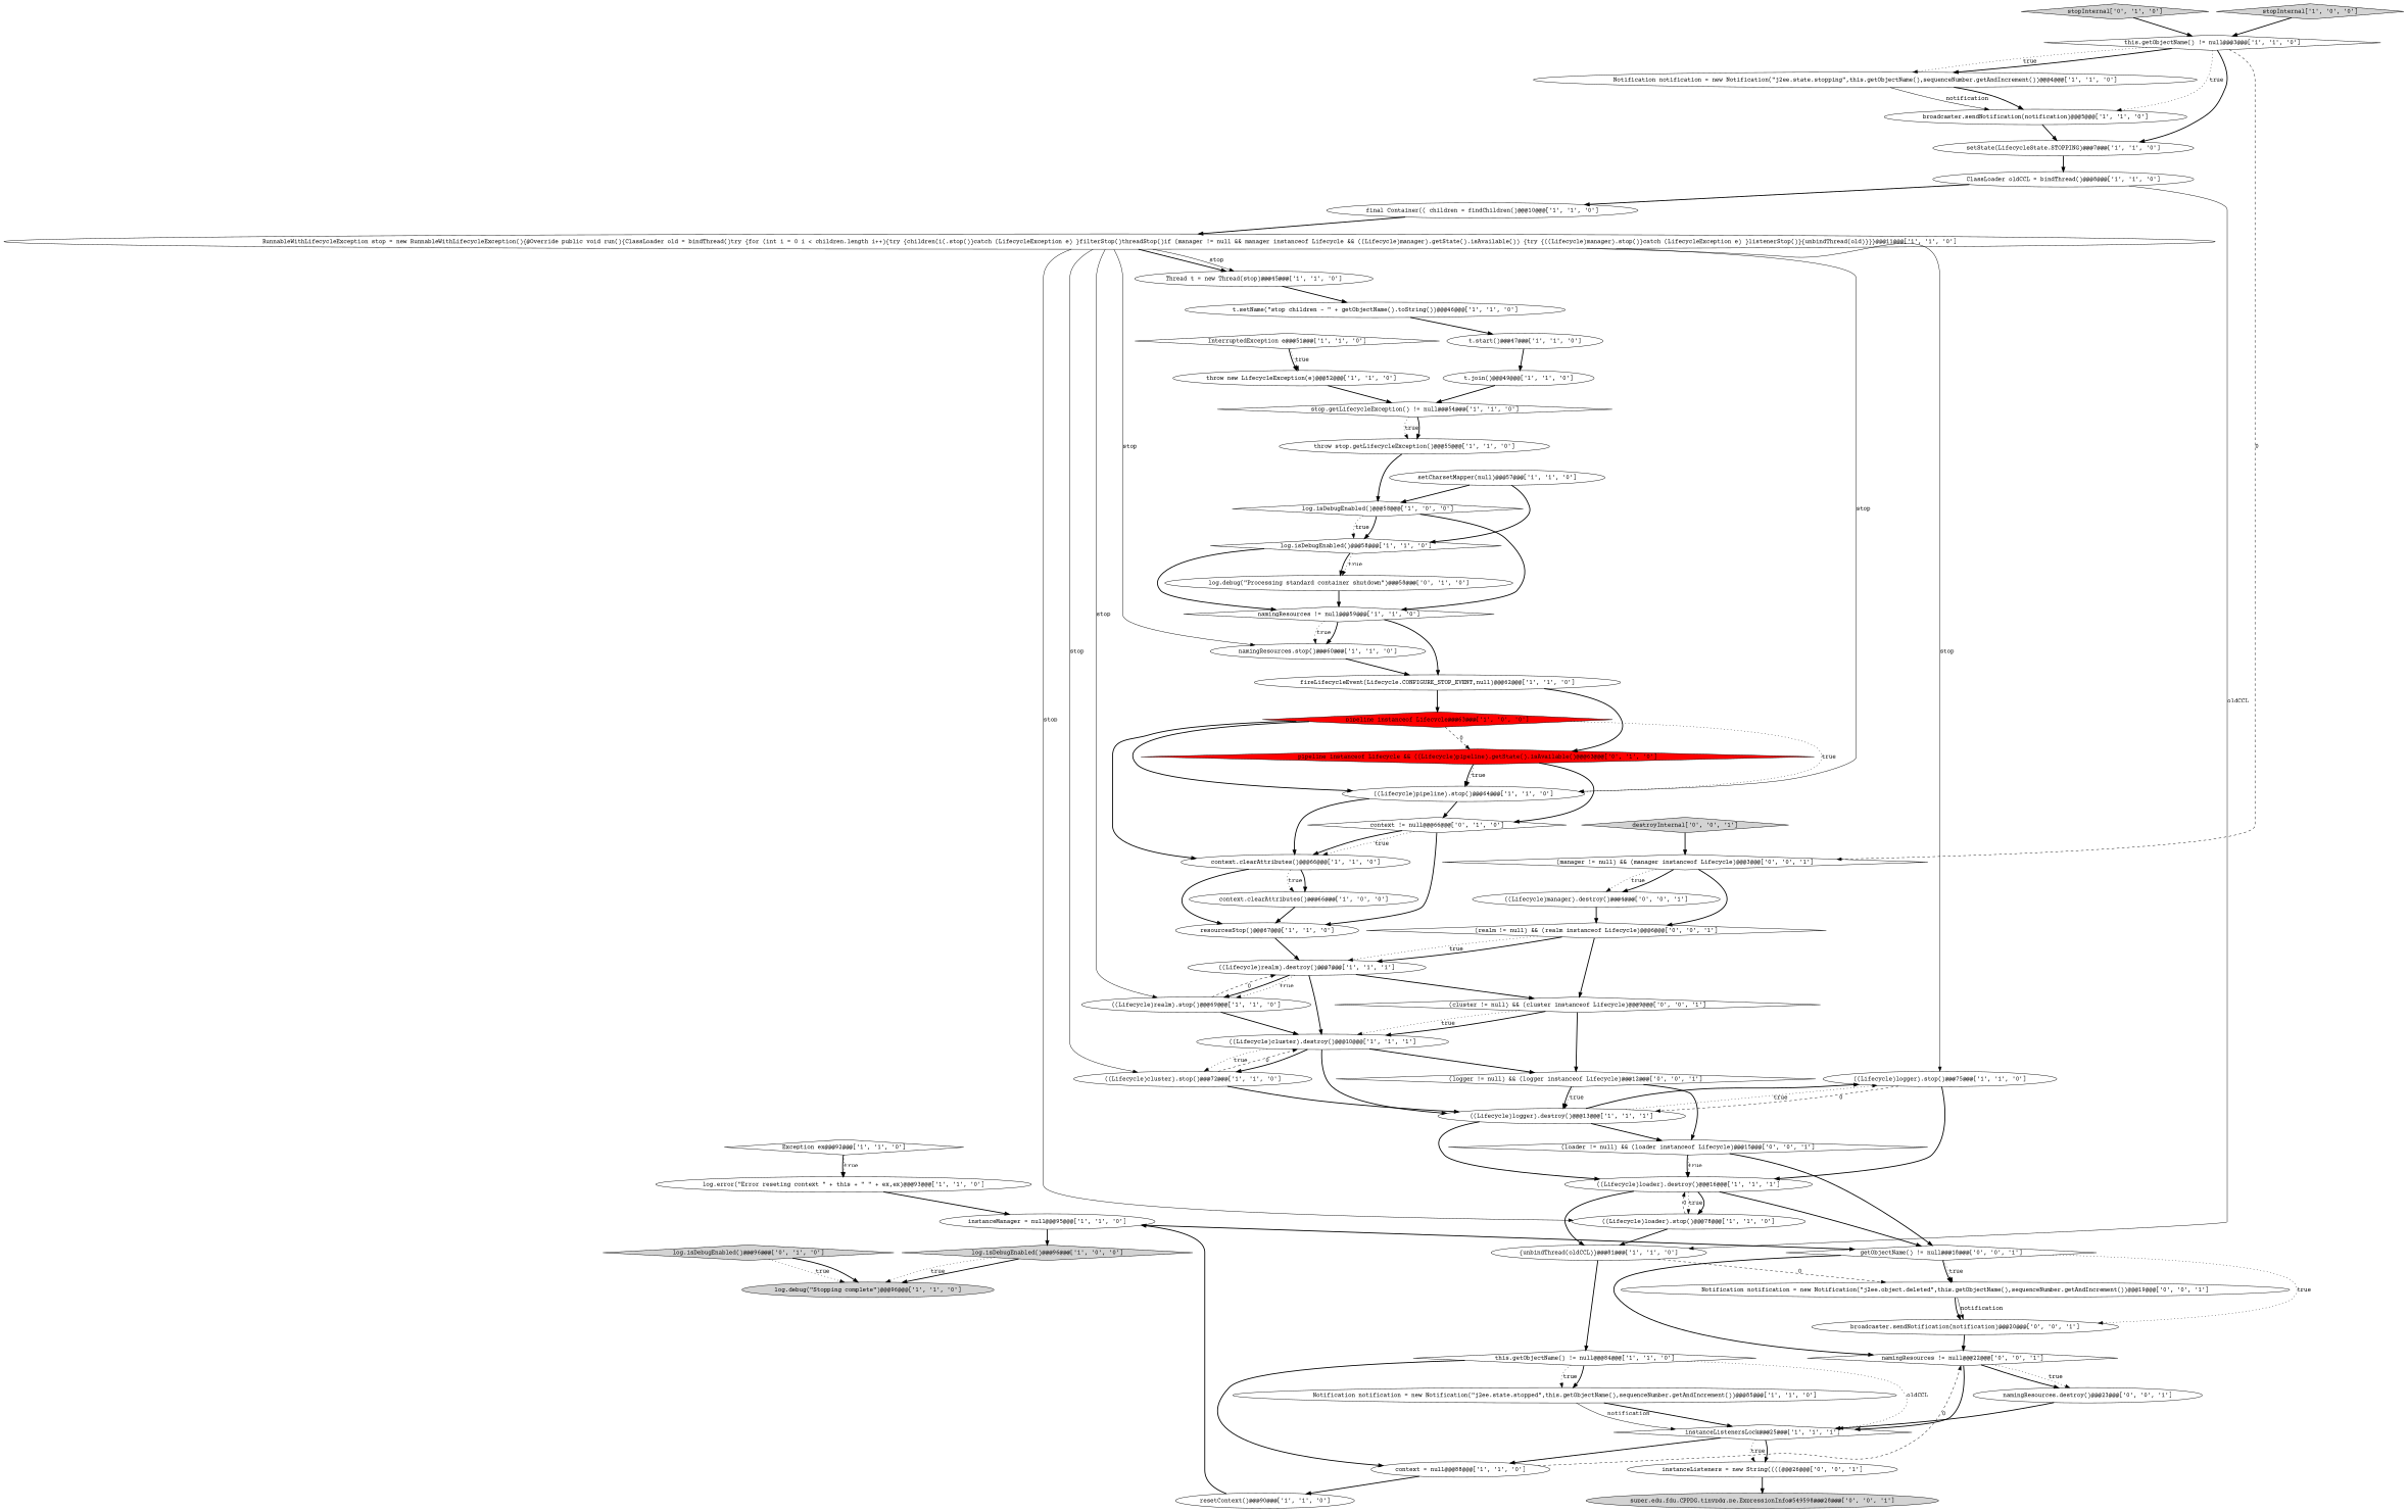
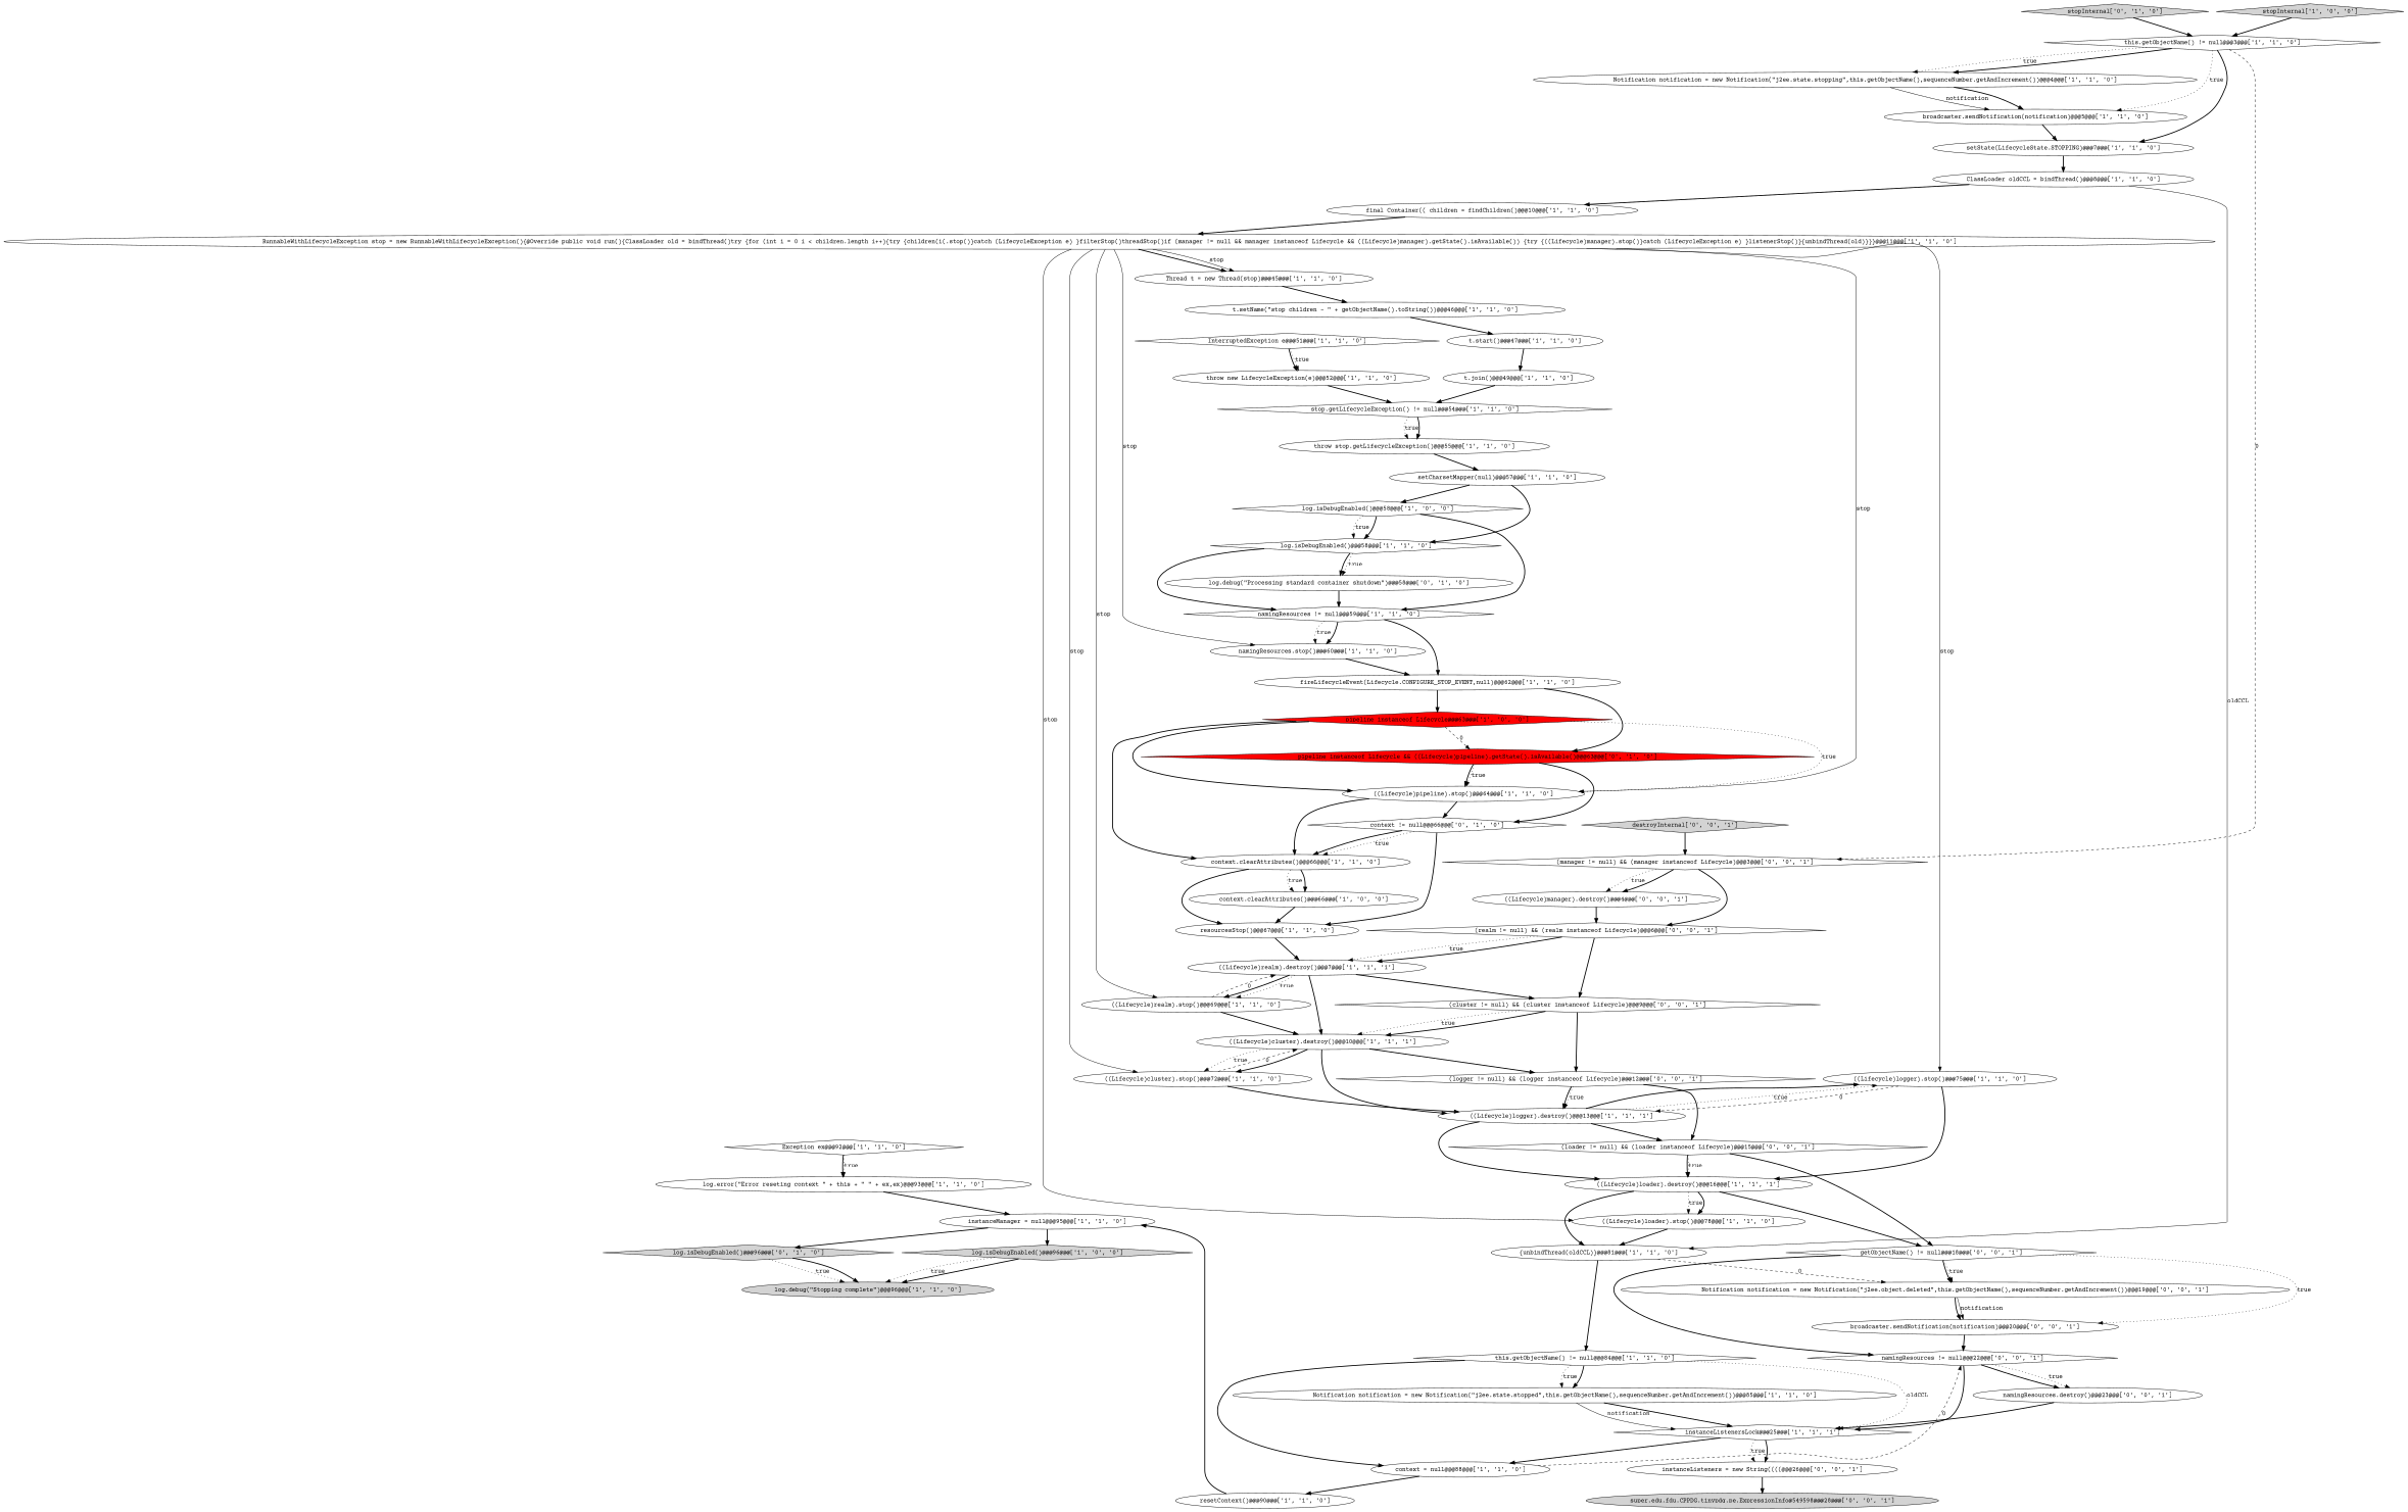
  digraph {
    fontname="Courier Prime"
    node [fillcolor=white fontname="Courier Prime" shape=ellipse style=filled]
    edge [fontname="Courier Prime" style=bold]
    n1 [label="log.error(\"Error reseting context \" + this + \" \" + ex,ex)@@@93@@@['1', '1', '0']"]
    n2 [label="instanceManager = null@@@95@@@['1', '1', '0']"]
    n3 [fillcolor=lightgray label="log.isDebugEnabled()@@@96@@@['0', '1', '0']" shape=diamond]
    n4 [fillcolor=lightgray label="log.isDebugEnabled()@@@96@@@['1', '0', '0']" shape=diamond]
    n5 [label="((Lifecycle)logger).destroy()@@@13@@@['1', '1', '1']"]
    n6 [label="((Lifecycle)logger).stop()@@@75@@@['1', '1', '0']"]
    n7 [label="(loader != null) && (loader instanceof Lifecycle)@@@15@@@['0', '0', '1']" shape=diamond]
    n8 [label="((Lifecycle)loader).destroy()@@@16@@@['1', '1', '1']"]
    n9 [label="getObjectName() != null@@@18@@@['0', '0', '1']" shape=diamond]
    n10 [label="((Lifecycle)loader).stop()@@@78@@@['1', '1', '0']"]
    n11 [label="{unbindThread(oldCCL)}@@@81@@@['1', '1', '0']"]
    n12 [label="log.isDebugEnabled()@@@58@@@['1', '0', '0']" shape=diamond]
    n13 [label="namingResources != null@@@59@@@['1', '1', '0']" shape=diamond]
    n14 [label="log.isDebugEnabled()@@@58@@@['1', '1', '0']" shape=diamond]
    n15 [label="namingResources.stop()@@@60@@@['1', '1', '0']"]
    n16 [label="fireLifecycleEvent(Lifecycle.CONFIGURE_STOP_EVENT,null)@@@62@@@['1', '1', '0']"]
    n17 [label="log.debug(\"Processing standard container shutdown\")@@@58@@@['0', '1', '0']"]
    n18 [label="RunnableWithLifecycleException stop = new RunnableWithLifecycleException(){@Override public void run(){ClassLoader old = bindThread()try {for (int i = 0 i < children.length i++){try {children(i(.stop()}catch (LifecycleException e) }filterStop()threadStop()if (manager != null && manager instanceof Lifecycle && ((Lifecycle)manager).getState().isAvailable()) {try {((Lifecycle)manager).stop()}catch (LifecycleException e) }listenerStop()}{unbindThread(old)}}}@@@11@@@['1', '1', '0']"]
    n19 [label="((Lifecycle)cluster).stop()@@@72@@@['1', '1', '0']"]
    n20 [label="Thread t = new Thread(stop)@@@45@@@['1', '1', '0']"]
    n21 [label="((Lifecycle)realm).stop()@@@69@@@['1', '1', '0']"]
    n22 [label="((Lifecycle)pipeline).stop()@@@64@@@['1', '1', '0']"]
    n23 [label="((Lifecycle)cluster).destroy()@@@10@@@['1', '1', '1']"]
    n24 [label="t.setName(\"stop children - \" + getObjectName().toString())@@@46@@@['1', '1', '0']"]
    n25 [label="((Lifecycle)realm).destroy()@@@7@@@['1', '1', '1']"]
    n26 [label="context.clearAttributes()@@@66@@@['1', '1', '0']"]
    n27 [label="context != null@@@66@@@['0', '1', '0']" shape=diamond]
    n28 [label="(cluster != null) && (cluster instanceof Lifecycle)@@@9@@@['0', '0', '1']" shape=diamond]
    n29 [label="(logger != null) && (logger instanceof Lifecycle)@@@12@@@['0', '0', '1']" shape=diamond]
    n30 [label="context.clearAttributes()@@@66@@@['1', '0', '0']"]
    n31 [label="resourcesStop()@@@67@@@['1', '1', '0']"]
    n32 [fillcolor=lightgray label="log.debug(\"Stopping complete\")@@@96@@@['1', '1', '0']"]
    n33 [label="ClassLoader oldCCL = bindThread()@@@8@@@['1', '1', '0']"]
    n34 [label="final Container(( children = findChildren()@@@10@@@['1', '1', '0']"]
    n35 [label="Notification notification = new Notification(\"j2ee.object.deleted\",this.getObjectName(),sequenceNumber.getAndIncrement())@@@19@@@['0', '0', '1']"]
    n36 [label="this.getObjectName() != null@@@84@@@['1', '1', '0']" shape=diamond]
    n37 [label="namingResources != null@@@22@@@['0', '0', '1']" shape=diamond]
    n38 [label="namingResources.destroy()@@@23@@@['0', '0', '1']"]
    n39 [label="instanceListenersLock@@@25@@@['1', '1', '1']" shape=diamond]
    n40 [label="context = null@@@88@@@['1', '1', '0']"]
    n41 [label="instanceListeners = new String((((@@@26@@@['0', '0', '1']"]
    n42 [label="t.start()@@@47@@@['1', '1', '0']"]
    n43 [label="t.join()@@@49@@@['1', '1', '0']"]
    n44 [label="stop.getLifecycleException() != null@@@54@@@['1', '1', '0']" shape=diamond]
    n45 [label="this.getObjectName() != null@@@3@@@['1', '1', '0']" shape=diamond]
    n46 [label="setState(LifecycleState.STOPPING)@@@7@@@['1', '1', '0']"]
    n47 [label="broadcaster.sendNotification(notification)@@@5@@@['1', '1', '0']"]
    n48 [label="Notification notification = new Notification(\"j2ee.state.stopping\",this.getObjectName(),sequenceNumber.getAndIncrement())@@@4@@@['1', '1', '0']"]
    n49 [label="(manager != null) && (manager instanceof Lifecycle)@@@3@@@['0', '0', '1']" shape=diamond]
    n50 [label="(realm != null) && (realm instanceof Lifecycle)@@@6@@@['0', '0', '1']" shape=diamond]
    n51 [label="((Lifecycle)manager).destroy()@@@4@@@['0', '0', '1']"]
    n52 [label="InterruptedException e@@@51@@@['1', '1', '0']" shape=diamond]
    n53 [label="throw new LifecycleException(e)@@@52@@@['1', '1', '0']"]
    n54 [label="broadcaster.sendNotification(notification)@@@20@@@['0', '0', '1']"]
    n55 [label="Exception ex@@@92@@@['1', '1', '0']" shape=diamond]
    n56 [label="throw stop.getLifecycleException()@@@55@@@['1', '1', '0']"]
    n57 [label="setCharsetMapper(null)@@@57@@@['1', '1', '0']"]
    n58 [fillcolor=red label="pipeline instanceof Lifecycle && ((Lifecycle)pipeline).getState().isAvailable()@@@63@@@['0', '1', '0']" shape=diamond]
    n59 [fillcolor=red label="pipeline instanceof Lifecycle@@@63@@@['1', '0', '0']" shape=diamond]
    n60 [label="resetContext()@@@90@@@['1', '1', '0']"]
    n61 [label="Notification notification = new Notification(\"j2ee.state.stopped\",this.getObjectName(),sequenceNumber.getAndIncrement())@@@85@@@['1', '1', '0']"]
    n62 [fillcolor=lightgray label="stopInternal['0', '1', '0']" shape=diamond]
    n63 [fillcolor=lightgray label="stopInternal['1', '0', '0']" shape=diamond]
    n64 [fillcolor=lightgray label="super.edu.fdu.CPPDG.tinypdg.pe.ExpressionInfo@549598@@@28@@@['0', '0', '1']"]
    n65 [fillcolor=lightgray label="destroyInternal['0', '0', '1']" shape=diamond]
    n1 -> n2
-   n2 -> n9
+   n2 -> n3
    n2 -> n4
    n3 -> n32 [label=true style=dotted]
    n3 -> n32
    n4 -> n32
    n4 -> n32 [label=true style=dotted]
    n5 -> n6
    n5 -> n6 [label=true style=dotted]
    n5 -> n7
    n5 -> n8
    n6 -> n5 [label=0 style=dashed]
    n6 -> n8
    n7 -> n8 [label=true style=dotted]
    n7 -> n8
    n7 -> n9
    n8 -> n9
    n8 -> n10 [label=true style=dotted]
    n8 -> n10
    n8 -> n11
    n9 -> n35
    n9 -> n35 [label=true style=dotted]
    n9 -> n37
    n9 -> n54 [label=true style=dotted]
-   n10 -> n8 [label=0 style=dashed]
    n10 -> n11
    n11 -> n35 [label=0 style=dashed]
    n11 -> n36
    n12 -> n13
    n12 -> n14
    n12 -> n14 [label=true style=dotted]
    n13 -> n15
    n13 -> n15 [label=true style=dotted]
    n13 -> n16
    n14 -> n13
    n14 -> n17
    n14 -> n17 [label=true style=dotted]
    n15 -> n16
    n16 -> n58
    n16 -> n59
    n17 -> n13
    n18 -> n6 [label=stop style=solid]
    n18 -> n10 [label=stop style=solid]
    n18 -> n15 [label=stop style=solid]
    n18 -> n19 [label=stop style=solid]
    n18 -> n20
    n18 -> n20 [label=stop style=solid]
    n18 -> n21 [label=stop style=solid]
    n18 -> n22 [label=stop style=solid]
    n19 -> n5
    n19 -> n23 [label=0 style=dashed]
    n20 -> n24
    n21 -> n23
    n21 -> n25 [label=0 style=dashed]
    n22 -> n26
    n22 -> n27
    n23 -> n5
    n23 -> n19
    n23 -> n19 [label=true style=dotted]
    n23 -> n29
    n24 -> n42
    n25 -> n21
    n25 -> n21 [label=true style=dotted]
    n25 -> n23
    n25 -> n28
    n26 -> n30
    n26 -> n30 [label=true style=dotted]
    n26 -> n31
    n27 -> n26 [label=true style=dotted]
    n27 -> n26
    n27 -> n31
    n28 -> n23
    n28 -> n23 [label=true style=dotted]
    n28 -> n29
    n29 -> n5
    n29 -> n5 [label=true style=dotted]
    n29 -> n7
    n30 -> n31
    n31 -> n25
    n33 -> n11 [label=oldCCL style=solid]
    n33 -> n34
    n34 -> n18
    n35 -> n54
    n35 -> n54 [label=notification style=solid]
    n36 -> n39 [label=oldCCL style=dotted]
    n36 -> n40
    n36 -> n61
    n36 -> n61 [label=true style=dotted]
    n37 -> n38 [label=true style=dotted]
    n37 -> n38
    n37 -> n39
    n38 -> n39
    n39 -> n40
    n39 -> n41
    n39 -> n41 [label=true style=dotted]
    n40 -> n37 [label=0 style=dashed]
    n40 -> n60
    n41 -> n64
    n42 -> n43
    n43 -> n44
    n44 -> n56 [label=true style=dotted]
    n44 -> n56
    n45 -> n46
    n45 -> n47 [label=true style=dotted]
    n45 -> n48
    n45 -> n48 [label=true style=dotted]
    n45 -> n49 [label=0 style=dashed]
    n46 -> n33
    n47 -> n46
    n48 -> n47
    n48 -> n47 [label=notification style=solid]
    n49 -> n50
    n49 -> n51 [label=true style=dotted]
    n49 -> n51
    n50 -> n25 [label=true style=dotted]
    n50 -> n25
    n50 -> n28
    n51 -> n50
    n52 -> n53 [label=true style=dotted]
    n52 -> n53
    n53 -> n44
    n54 -> n37
    n55 -> n1
    n55 -> n1 [label=true style=dotted]
-   n56 -> n12
+   n56 -> n57
    n57 -> n12
    n57 -> n14
    n58 -> n22
    n58 -> n22 [label=true style=dotted]
    n58 -> n27
    n59 -> n22 [label=true style=dotted]
    n59 -> n22
    n59 -> n26
    n59 -> n58 [label=0 style=dashed]
    n60 -> n2
    n61 -> n39
    n61 -> n39 [label=notification style=solid]
    n62 -> n45
    n63 -> n45
    n65 -> n49
  }
